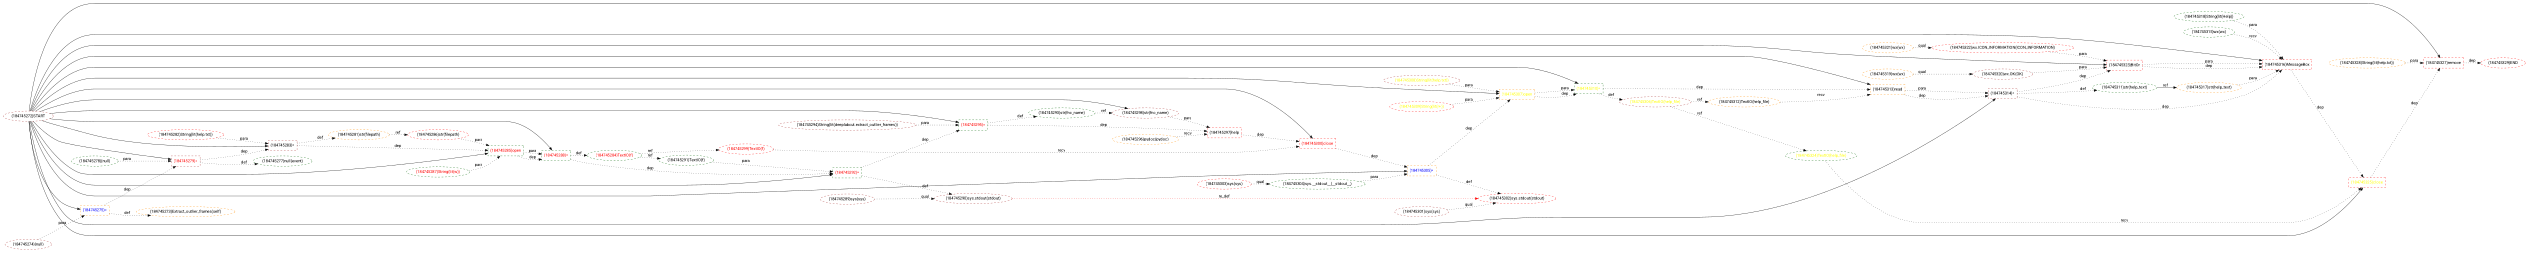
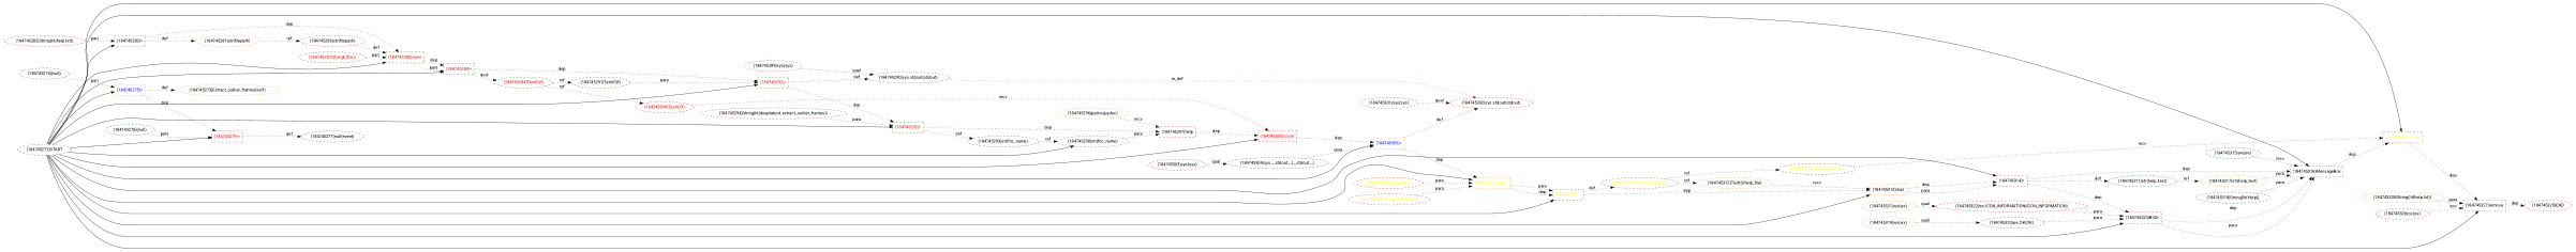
  digraph {
    fontname=Roboto
    rankdir=LR
    node [color=darkgreen fontname=Roboto shape=ellipse style=dashed]
    edge [fontname=Roboto style=dotted]
    n1 [color=darkorange label="(184745296)pydoc(pydoc)"]
    n2 [color=red label="(184745297)help" shape=box]
    n3 [color=red fontcolor=red label="(184745300)close" shape=box]
    n4 [color=darkorange label="(184745312)TextIO(help_file)"]
    n5 [color=darkorange label="(184745313)read" shape=box]
    n6 [color=brown fontcolor=black label="(184745314)=" shape=box]
    n7 [color=darkorange fontcolor=blue label="(184745305)=" shape=box]
    n8 [color=darkorange fontcolor=yellow label="(184745307)open" shape=box]
    n9 [color=red label="(184745302)sys.stdout(stdout)"]
    n10 [fontcolor=yellow label="(184745310)=" shape=box]
    n11 [color=red label="(184745322)wx.ICON_INFORMATION(ICON_INFORMATION)"]
    n12 [color=red label="(184745323)BitOr" shape=box]
    n13 [color=red label="(184745316)MessageBox" shape=box]
    n14 [label="(184745318)String(lit(Help))"]
    n15 [color=red fontcolor=yellow label="(184745325)close" shape=box]
    n16 [color=brown label="(184745274)(null)"]
    n17 [color=darkorange fontcolor=blue label="(184745275)=" shape=box]
    n18 [color=brown fontcolor=red label="(184745279)=" shape=box]
    n19 [color=darkorange label="(184745273)Extract_outlier_frames(self)"]
    n20 [color=darkorange label="(184745319)wx(wx)"]
    n21 [color=brown label="(184745320)wx.OK(OK)"]
    n22 [color=darkorange label="(184745281)str(filepath)"]
    n23 [color=red label="(184745286)str(filepath)"]
    n24 [fontcolor=red label="(184745285)open" shape=box]
    n25 [color=brown label="(184745290)sys.stdout(stdout)"]
    n26 [color=darkorange label="(184745328)String(lit(help.txt))"]
    n27 [color=red label="(184745327)remove" shape=box]
    n28 [color=red label="(184745329)END" shape=""]
    n29 [fontcolor=red label="(184745288)=" shape=box]
    n30 [fontcolor=red label="(184745292)=" shape=box]
    n31 [fontcolor=red label="(184745284)TextIO(f)"]
    n32 [fontcolor=red label="(184745295)=" shape=box]
    n33 [label="(184745293)str(fnc_name)"]
    n34 [color=brown label="(184745298)str(fnc_name)"]
    n35 [color=red fontcolor=red label="(184745299)TextIO(f)"]
    n36 [label="(184745291)TextIO(f)"]
    n37 [color=red fontcolor=yellow label="(184745309)String(lit(r+))"]
    n38 [color=brown label="(184745294)String(lit(deeplabcut.extract_outlier_frames))"]
    n39 [label="(184745278)(null)"]
    n40 [color=brown fontcolor=black label="(184745283)=" shape=box]
    n41 [label="(184745277)null(event)"]
    n42 [color=red label="(184745303)sys(sys)"]
    n43 [label="(184745304)sys.__stdout__(__stdout__)"]
+   n44 [color=red label="(184745326)os(os)"]
    n45 [color=brown fontcolor=yellow label="(184745306)TextIO(help_file)"]
    n46 [fontcolor=yellow label="(184745324)TextIO(help_file)"]
    n47 [color=red label="(184745282)String(lit(help.txt))"]
    n48 [fontcolor=red label="(184745287)String(lit(w))"]
    n49 [color=darkorange label="(184745317)str(help_text)"]
    n50 [color=brown label="(184745289)sys(sys)"]
    n51 [color=brown label="(184745301)sys(sys)"]
    n52 [color=brown fontcolor=yellow label="(184745308)String(lit(help.txt))"]
    n53 [color=brown label="(184745272)START" shape=""]
    n54 [label="(184745311)str(help_text)"]
    n55 [color=darkorange label="(184745321)wx(wx)"]
    n56 [label="(184745315)wx(wx)"]
    n1 -> n2 [label=recv]
    n2 -> n3 [label=dep]
    n3 -> n7 [label=dep]
    n4 -> n5 [label=recv]
    n5 -> n6 [label=dep]
    n5 -> n6 [label=para]
    n6 -> n12 [label=dep]
    n6 -> n13 [label=dep]
    n6 -> n54 [label=def]
    n7 -> n8 [label=dep]
    n7 -> n9 [label=def]
    n8 -> n10 [label=dep]
    n8 -> n10 [label=para]
    n10 -> n5 [label=dep]
    n10 -> n45 [label=def]
    n11 -> n12 [label=para]
    n12 -> n13 [label=dep]
    n12 -> n13 [label=para]
    n13 -> n15 [label=dep]
    n14 -> n13 [label=para]
    n15 -> n27 [label=dep]
    n16 -> n17 [label=para]
    n17 -> n18 [label=dep]
    n17 -> n19 [label=def]
-   n18 -> n40 [label=dep]
    n18 -> n41 [label=def]
    n20 -> n21 [label=qual]
    n21 -> n12 [label=para]
    n22 -> n23 [label=ref]
-   n23 -> n24 [label=para]
+   n23 -> n24 [label=def]
    n24 -> n29 [label=dep]
    n24 -> n29 [label=para]
    n25 -> n9 [color=red label=re_def]
    n26 -> n27 [label=para]
    n27 -> n28 [label=dep]
    n29 -> n30 [label=dep]
-   n29 -> n31 [label=def]
+   n29 -> n31 [label=qual]
    n30 -> n25 [label=def]
    n30 -> n32 [label=dep]
    n31 -> n35 [label=ref]
    n31 -> n36 [label=ref]
    n32 -> n2 [label=dep]
    n32 -> n33 [label=def]
    n33 -> n34 [label=ref]
    n34 -> n2 [label=para]
    n35 -> n3 [label=recv]
    n36 -> n30 [label=para]
    n37 -> n8 [label=para]
    n38 -> n32 [label=para]
    n39 -> n18 [label=para]
    n40 -> n22 [label=def]
    n40 -> n24 [label=dep]
    n42 -> n43 [label=qual]
    n43 -> n7 [label=para]
+   n44 -> n27 [label=recv]
    n45 -> n4 [label=ref]
    n45 -> n46 [label=ref]
    n46 -> n15 [label=recv]
    n47 -> n40 [label=para]
    n48 -> n24 [label=para]
    n49 -> n13 [label=para]
    n50 -> n25 [label=qual]
    n51 -> n9 [label=qual]
    n52 -> n8 [label=para]
    n53 -> n3 [style=solid]
    n53 -> n5 [style=solid]
    n53 -> n6 [style=solid]
    n53 -> n7 [style=solid]
    n53 -> n8 [style=solid]
    n53 -> n10 [style=solid]
    n53 -> n12 [style=solid]
    n53 -> n13 [style=solid]
    n53 -> n15 [style=solid]
    n53 -> n17 [style=solid]
    n53 -> n18 [style=solid]
    n53 -> n24 [style=solid]
    n53 -> n27 [style=solid]
    n53 -> n29 [style=solid]
    n53 -> n30 [style=solid]
    n53 -> n32 [style=solid]
    n53 -> n34 [style=solid]
    n53 -> n40 [style=solid]
-   n54 -> n49 [label=ref style=solid]
+   n54 -> n49 [label=ref]
    n55 -> n11 [label=qual]
    n56 -> n13 [label=recv]
  }
